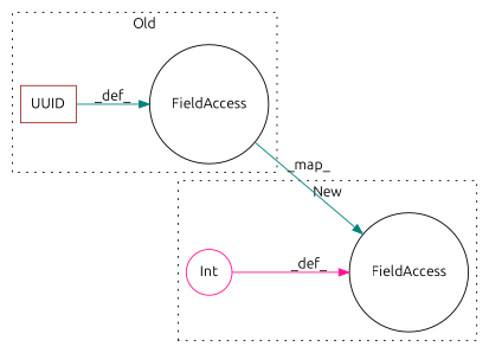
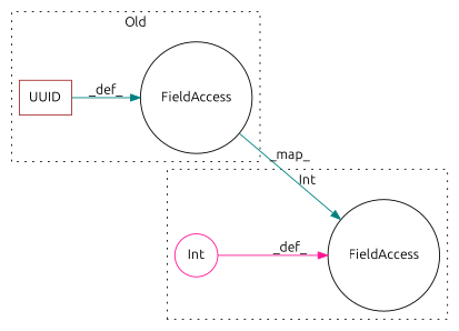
  digraph {
    rankdir=LR
    fontname=Ubuntu
    node [a=32 l=10 shape=circle color=black fontname=Ubuntu]
    edge [color=teal arrowhead=normal fontname=Ubuntu]
    n1 [l=6 label=UUID s=7147 shape=box color=brown]
    n2 [a=22 label=FieldAccess s=7136]
    n3 [l=5 label=Int s=6964 color=deeppink]
    n4 [a=22 label=FieldAccess s=6946]
    subgraph cluster_1 {
      label=Old
      style=dotted
      n1
      n2
    }
    subgraph cluster_2 {
-     label=New
+     label=Int
      style=dotted
      n3
      n4
    }
    n1 -> n2 [label=_def_]
    n2 -> n4 [label=_map_]
    n3 -> n4 [label=_def_ color=deeppink]
  }
